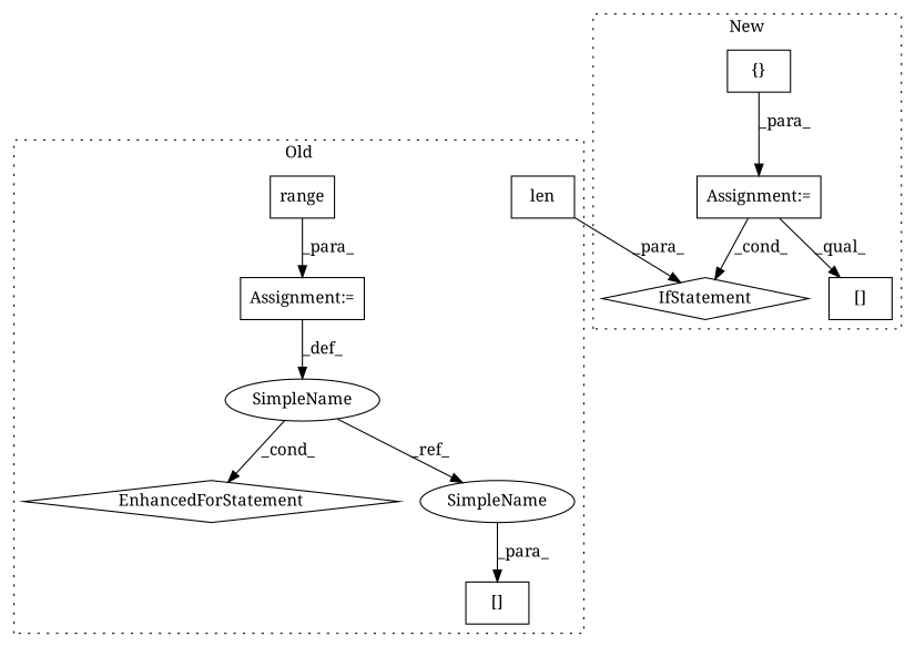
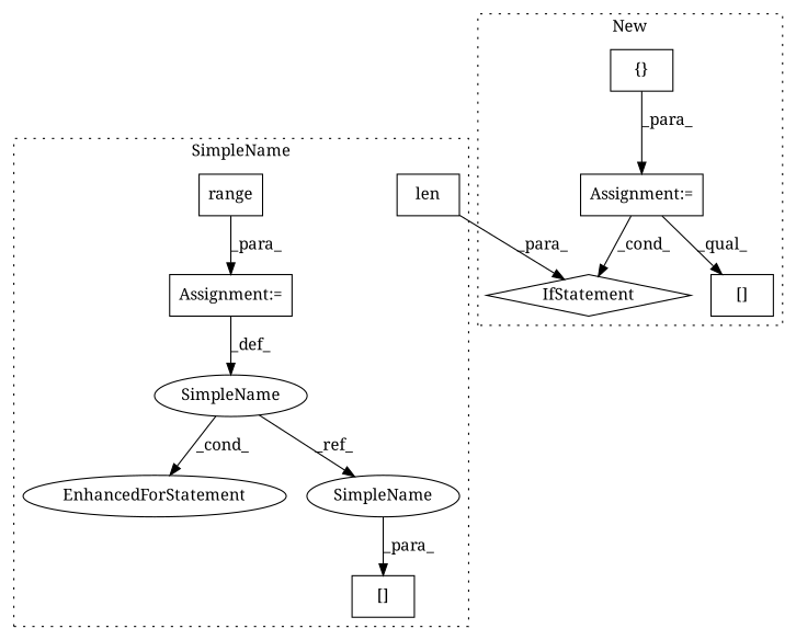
  digraph {
    fontname="Noto Serif"
    node [a=32 fontname="Noto Serif" l=1 s="2353,2436" shape=box]
    edge [fontname="Noto Serif"]
    n1 [l="6,1" label=range s="2414,2435"]
    n2 [a=7 l="53,2" label="Assignment:="]
-   n3 [a=70 l="53,2" label=EnhancedForStatement shape=diamond]
+   n3 [a=70 l="53,2" label=EnhancedForStatement shape=ellipse]
    n4 [a=2 l="7,1" label="[]" s="2572,2580"]
    n5 [a=42 label=SimpleName s=2410 shape=ellipse]
    n6 [l="4,1" label=len s="2420,2430"]
    n7 [a=42 label=SimpleName s=2579 shape=ellipse]
    n8 [a=4 l="1,1" label="{}" s="3091,3096"]
    n9 [a=7 label="Assignment:=" s=3060]
    n10 [a=25 l="4,2" label=IfStatement s="3296,3325" shape=diamond]
    n11 [a=2 l="7,1" label="[]" s="3504,3528"]
    subgraph cluster_1 {
-     label=Old
+     label=SimpleName
      style=dotted
      n1
      n2
      n3
      n4
      n5
      n6
      n7
    }
    subgraph cluster_2 {
      label=New
      style=dotted
      n8
      n9
      n10
      n11
    }
    n1 -> n2 [label=_para_]
    n2 -> n5 [label=_def_]
    n5 -> n3 [label=_cond_]
    n5 -> n7 [label=_ref_]
    n6 -> n10 [label=_para_]
    n7 -> n4 [label=_para_]
    n8 -> n9 [label=_para_]
    n9 -> n10 [label=_cond_]
    n9 -> n11 [label=_qual_]
  }
